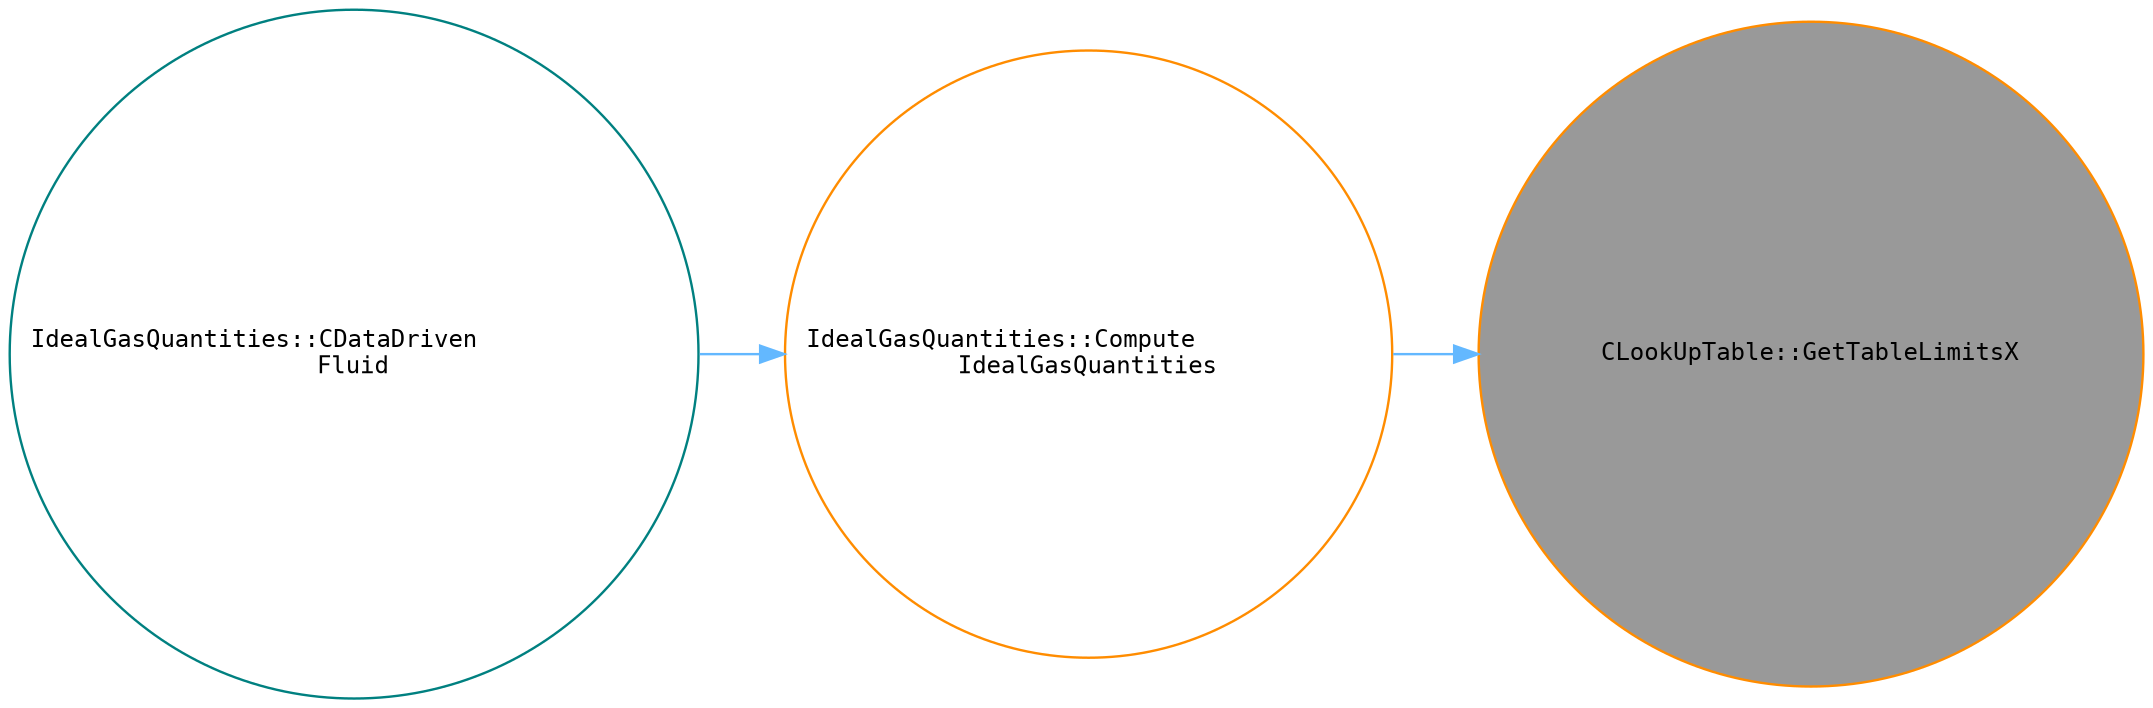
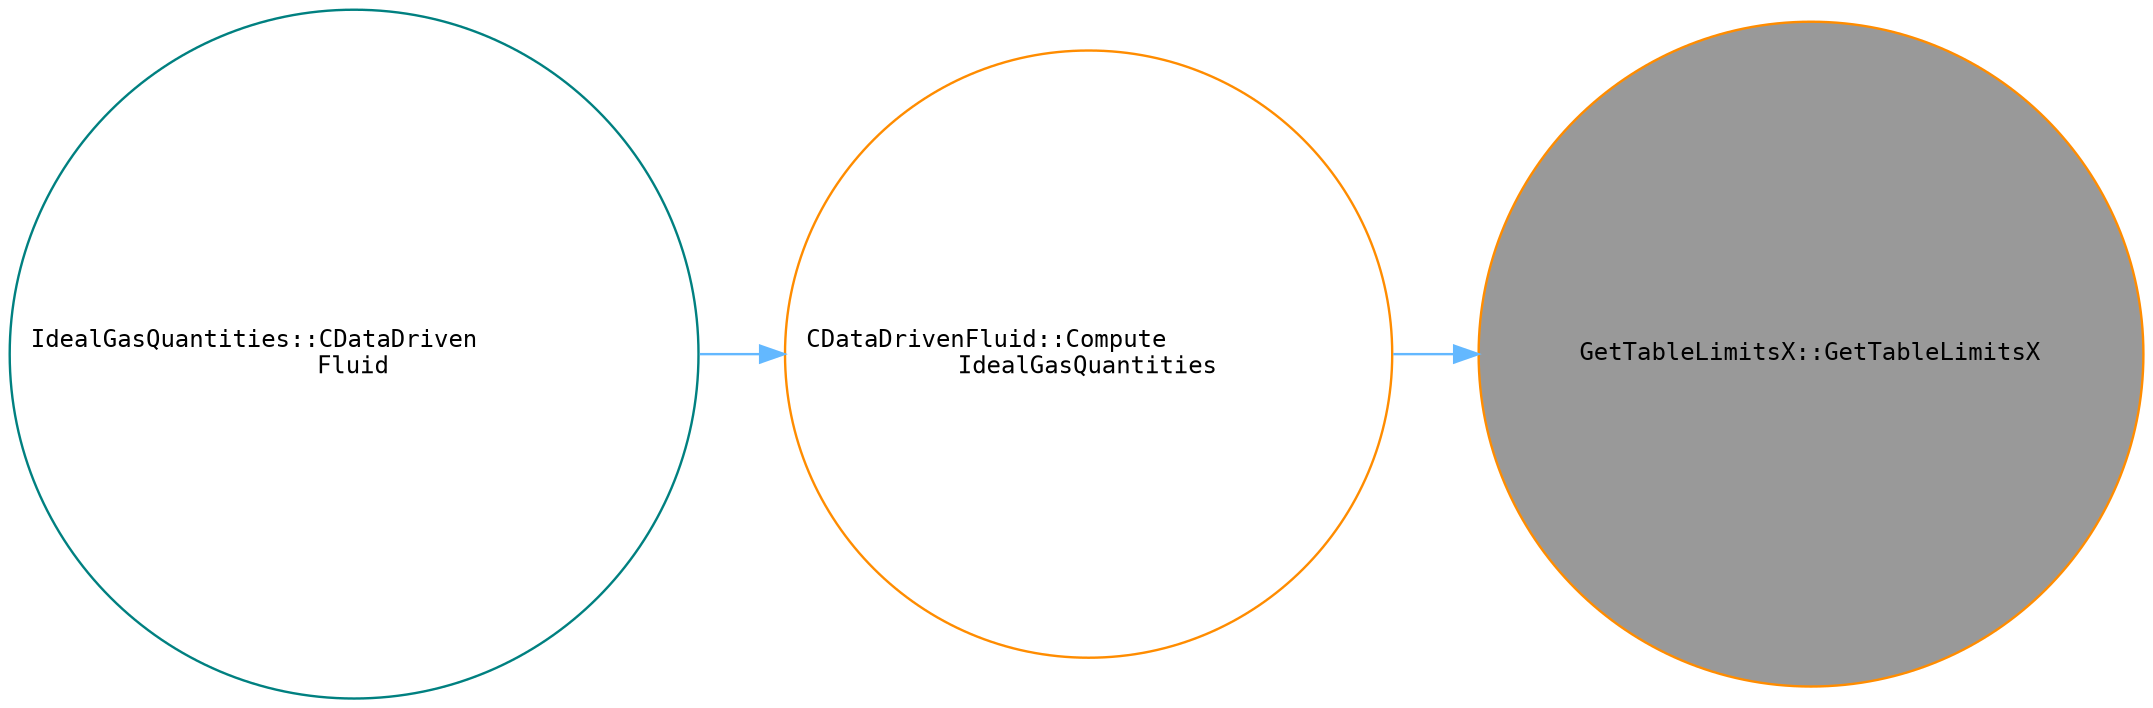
  digraph {
    fontname="DejaVu Sans Mono"
    rankdir=RL
    node [color=darkorange fillcolor=white fontname="DejaVu Sans Mono" fontsize=10 shape=circle style=filled]
    edge [color=steelblue1 dir=back fontname="DejaVu Sans Mono" fontsize=10 labelfontname=Helvetica labelfontsize=10 style=solid]
-   n1 [fillcolor=grey60 fontcolor=black height=0.2 label="CLookUpTable::GetTableLimitsX" width=0.4]
-   n2 [height=0.2 label="IdealGasQuantities::Compute\lIdealGasQuantities" width=0.4]
+   n1 [fillcolor=grey60 fontcolor=black height=0.2 label="GetTableLimitsX::GetTableLimitsX" width=0.4]
+   n2 [height=0.2 label="CDataDrivenFluid::Compute\lIdealGasQuantities" width=0.4]
    n3 [color=teal height=0.2 label="IdealGasQuantities::CDataDriven\lFluid" width=0.4]
    n1 -> n2
    n2 -> n3
  }
